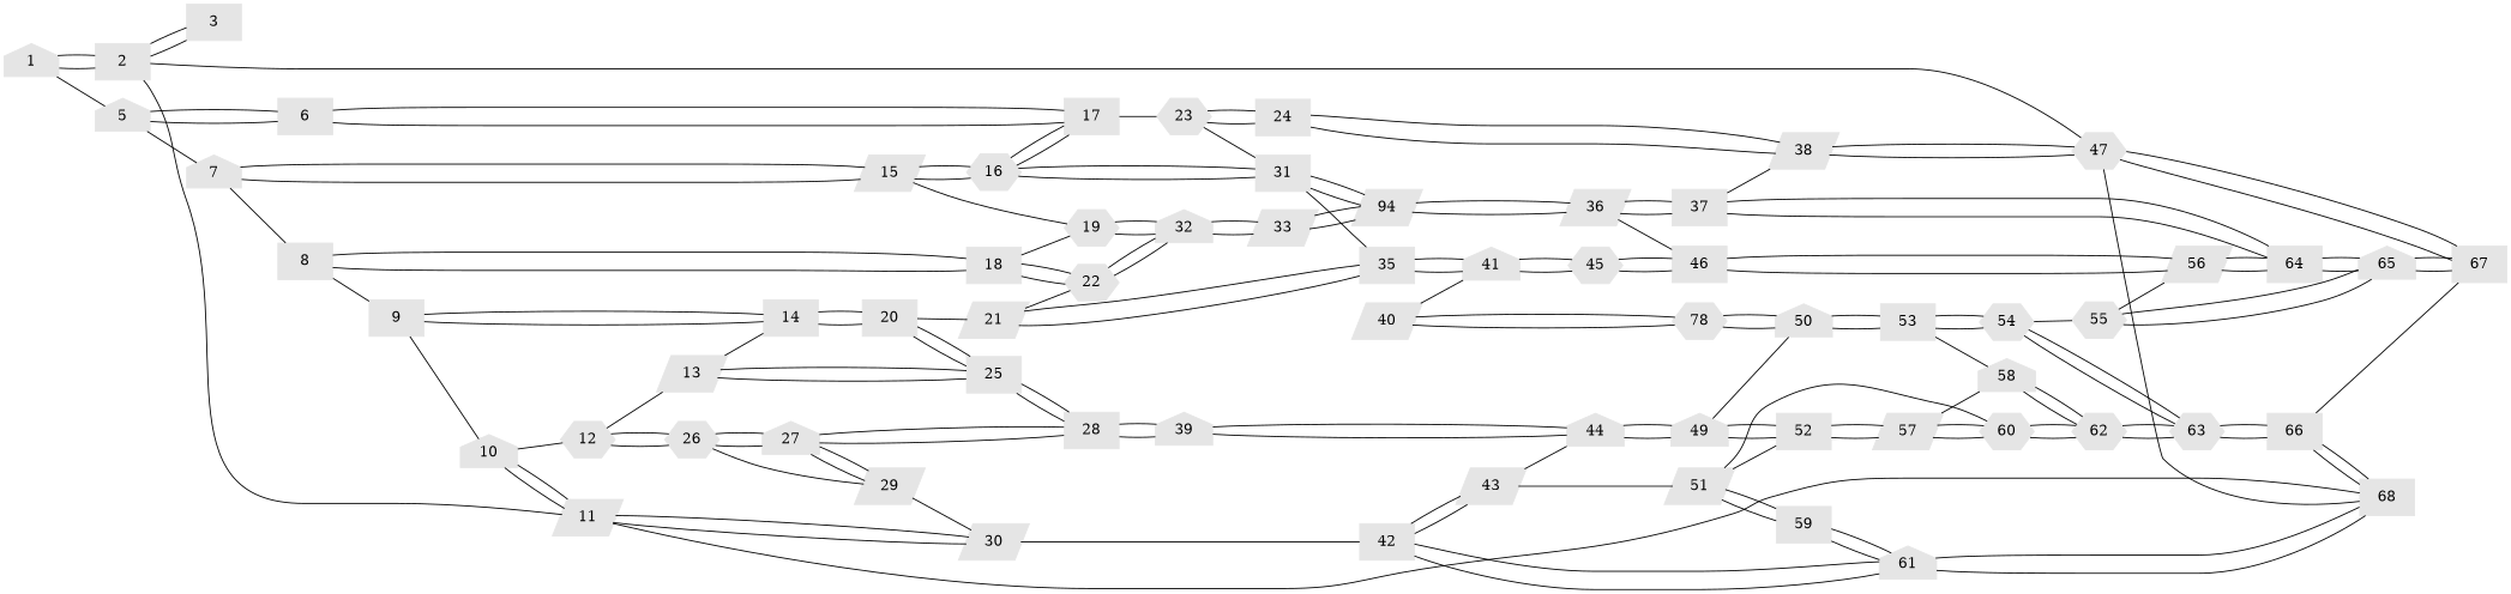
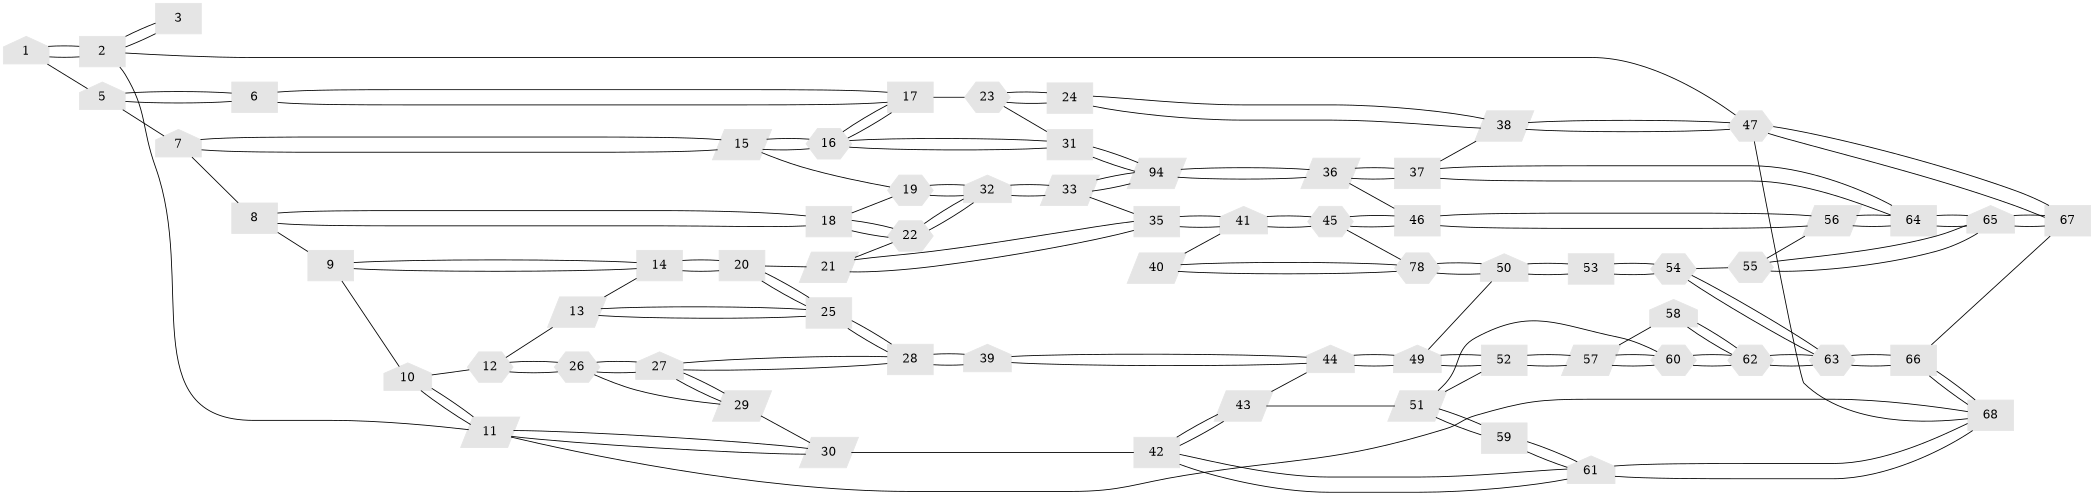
  graph {
    rankdir=LR
    node [color=gray90 shape=box style=filled]
    1 [shape=house]
    2
    5 [shape=house]
    3
    11 [shape=parallelogram]
    47 [shape=hexagon]
    6
    7 [shape=house]
    30 [shape=parallelogram]
    68
    67
    38 [shape=parallelogram]
    24
    17
    8
    15 [shape=parallelogram]
    23 [shape=hexagon]
    9
    18
    16 [shape=hexagon]
    19 [shape=hexagon]
    10 [shape=house]
    14
    22 [shape=hexagon]
    12 [shape=hexagon]
    20
    13 [shape=parallelogram]
    26 [shape=hexagon]
    42
    25
    27 [shape=house]
    29 [shape=parallelogram]
    28
    21 [shape=parallelogram]
    31
    32 [shape=house]
    n37 [label=94 shape=parallelogram]
    33 [shape=parallelogram]
    35
    41 [shape=house]
    39 [shape=house]
    44 [shape=house]
    43 [shape=parallelogram]
    61 [shape=house]
    36 [shape=parallelogram]
    37
    46
    45 [shape=hexagon]
    64
    56 [shape=parallelogram]
    65 [shape=house]
    40 [shape=parallelogram]
    n53 [label=78 shape=hexagon]
    49 [shape=house]
    50 [shape=house]
    51 [shape=parallelogram]
    52
    59
    60 [shape=hexagon]
    53
    57 [shape=parallelogram]
    54 [shape=hexagon]
    58 [shape=house]
    55 [shape=hexagon]
    63 [shape=hexagon]
    62 [shape=hexagon]
    66
    1 -- 2
    1 -- 2
    1 -- 5
    2 -- 3
    2 -- 3
    2 -- 11
    2 -- 47
    5 -- 6
    5 -- 6
    5 -- 7
    11 -- 30
    11 -- 30
    11 -- 68
    47 -- 68
    47 -- 67
    47 -- 67
    6 -- 17
    6 -- 17
    7 -- 8
    7 -- 15
    7 -- 15
    30 -- 42
    38 -- 47
    38 -- 47
    24 -- 38
    24 -- 38
    17 -- 23
    8 -- 9
    8 -- 18
    8 -- 18
    15 -- 16
    15 -- 16
    15 -- 19
    23 -- 24
    23 -- 24
    23 -- 31
    9 -- 10
    9 -- 14
    9 -- 14
    18 -- 19
    18 -- 22
    18 -- 22
    16 -- 17
    16 -- 17
    16 -- 31
    16 -- 31
    19 -- 32
    19 -- 32
    10 -- 11
    10 -- 11
    10 -- 12
    14 -- 20
    14 -- 20
    22 -- 32
    22 -- 32
    12 -- 13
    12 -- 26
    12 -- 26
    20 -- 25
    20 -- 25
    20 -- 21
    13 -- 14
    13 -- 25
    13 -- 25
    26 -- 27
    26 -- 27
    26 -- 29
    42 -- 43
    42 -- 43
    42 -- 61
    42 -- 61
    25 -- 28
    25 -- 28
    27 -- 29
    27 -- 29
    27 -- 28
    27 -- 28
    29 -- 30
    28 -- 39
    28 -- 39
    21 -- 22
    21 -- 35
    21 -- 35
    31 -- n37
    31 -- n37
    32 -- 33
    32 -- 33
    n37 -- 36
    n37 -- 36
    33 -- n37
    33 -- n37
-   31 -- 35
+   33 -- 35
    35 -- 41
    35 -- 41
    41 -- 45
    41 -- 45
    39 -- 44
    39 -- 44
    44 -- 49
    44 -- 49
    43 -- 44
    43 -- 51
    61 -- 68
    61 -- 68
    36 -- 37
    36 -- 37
    36 -- 46
    37 -- 38
    37 -- 64
    37 -- 64
    46 -- 56
    46 -- 56
    45 -- 46
    45 -- 46
+   45 -- n53
    64 -- 65
    64 -- 65
    56 -- 64
    56 -- 64
    65 -- 67
    65 -- 67
    40 -- 41
    40 -- n53
    40 -- n53
    n53 -- 50
    n53 -- 50
    49 -- 50
    49 -- 52
    49 -- 52
    50 -- 53
    50 -- 53
    51 -- 52
    51 -- 59
    51 -- 59
    51 -- 60
    52 -- 57
    52 -- 57
    59 -- 61
    59 -- 61
    60 -- 62
    60 -- 62
    53 -- 54
    53 -- 54
-   53 -- 58
    57 -- 60
    57 -- 60
    57 -- 58
    54 -- 55
    54 -- 63
    54 -- 63
    58 -- 62
    58 -- 62
    55 -- 56
    55 -- 65
    55 -- 65
    63 -- 66
    63 -- 66
    62 -- 63
    62 -- 63
    66 -- 68
    66 -- 68
    66 -- 67
  }
